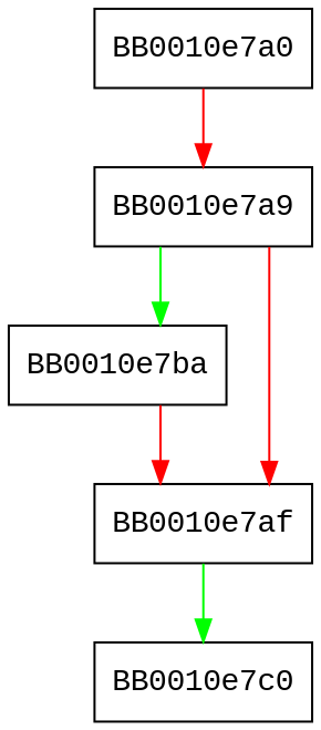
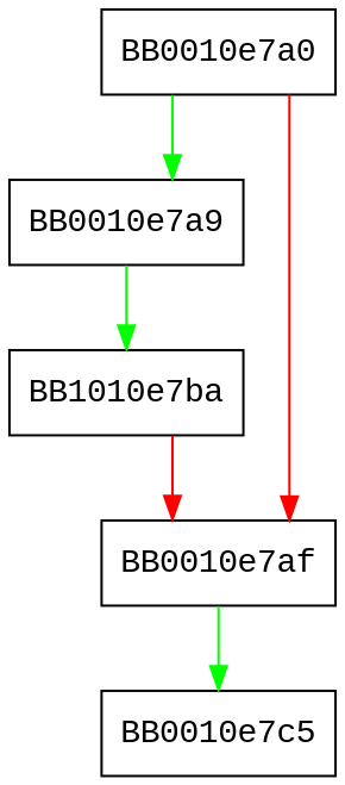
  digraph {
    fontname="Liberation Mono"
    splines=ortho
    node [fontname="Liberation Mono" shape=box]
    edge [color=red fontname="Liberation Mono"]
    BB0010e7a0
    BB0010e7a9
-   BB0010e7ba
+   BB0010e7ba [label=BB1010e7ba]
    BB0010e7af
-   BB0010e7c0
-   BB0010e7a0 -> BB0010e7a9
+   BB0010e7c0 [label=BB0010e7c5]
+   BB0010e7a0 -> BB0010e7a9 [color=green]
    BB0010e7a9 -> BB0010e7ba [color=green]
-   BB0010e7a9 -> BB0010e7af
+   BB0010e7a0 -> BB0010e7af
    BB0010e7ba -> BB0010e7af
    BB0010e7af -> BB0010e7c0 [color=green]
  }
